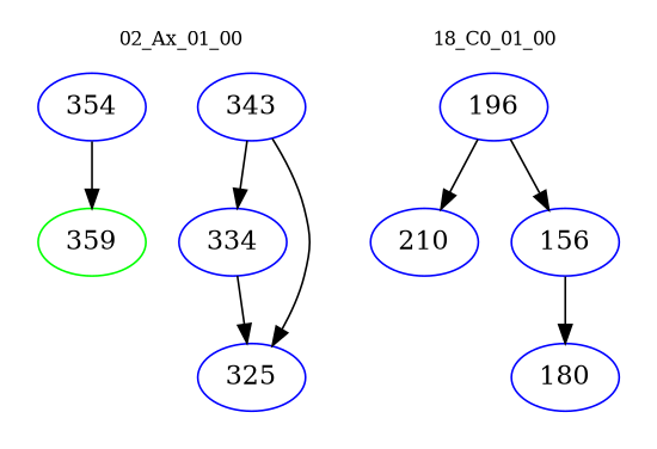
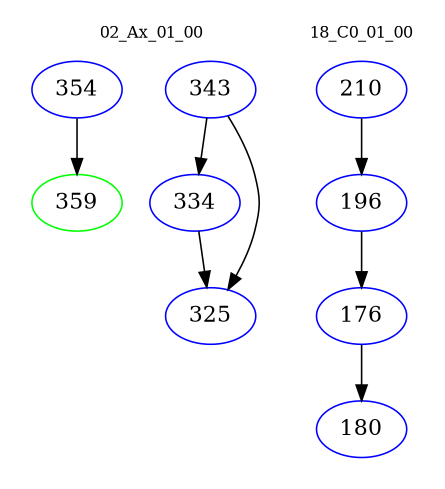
  digraph {
    node [color=blue]
    edge [color=black]
    n1 [label=343]
    n2 [label=334]
    n3 [label=354]
    n4 [label=325]
    n5 [color=green label=359]
    n6 [label=196]
    n7 [label=210]
-   n8 [label=156]
+   n8 [label=176]
    n9 [label=180]
    subgraph cluster_1 {
      color=white
      fontsize=10
      label="02_Ax_01_00"
      n1
      n2
      n3
      n4
      n5
    }
    subgraph cluster_2 {
      color=white
      fontsize=10
      label="18_C0_01_00"
      n6
      n7
      n8
      n9
    }
    n1 -> n2
    n1 -> n4
    n2 -> n4
    n3 -> n5
-   n6 -> n7
+   n7 -> n6
    n6 -> n8
    n8 -> n9
  }
